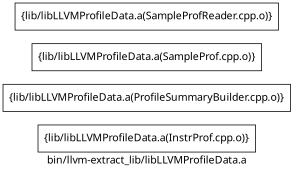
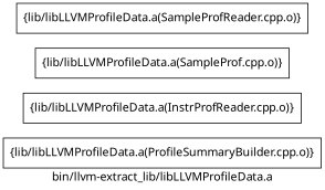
  digraph {
    label="bin/llvm-extract_lib/libLLVMProfileData.a"
    rankdir=LR
    fontname="Noto Sans"
    node [group=0 shape=box fontname="Noto Sans"]
-   n1 [label="{lib/libLLVMProfileData.a(InstrProf.cpp.o)}"]
    n2 [label="{lib/libLLVMProfileData.a(ProfileSummaryBuilder.cpp.o)}"]
+   n3 [label="{lib/libLLVMProfileData.a(InstrProfReader.cpp.o)}"]
    n4 [label="{lib/libLLVMProfileData.a(SampleProf.cpp.o)}"]
    n5 [label="{lib/libLLVMProfileData.a(SampleProfReader.cpp.o)}"]
  }
